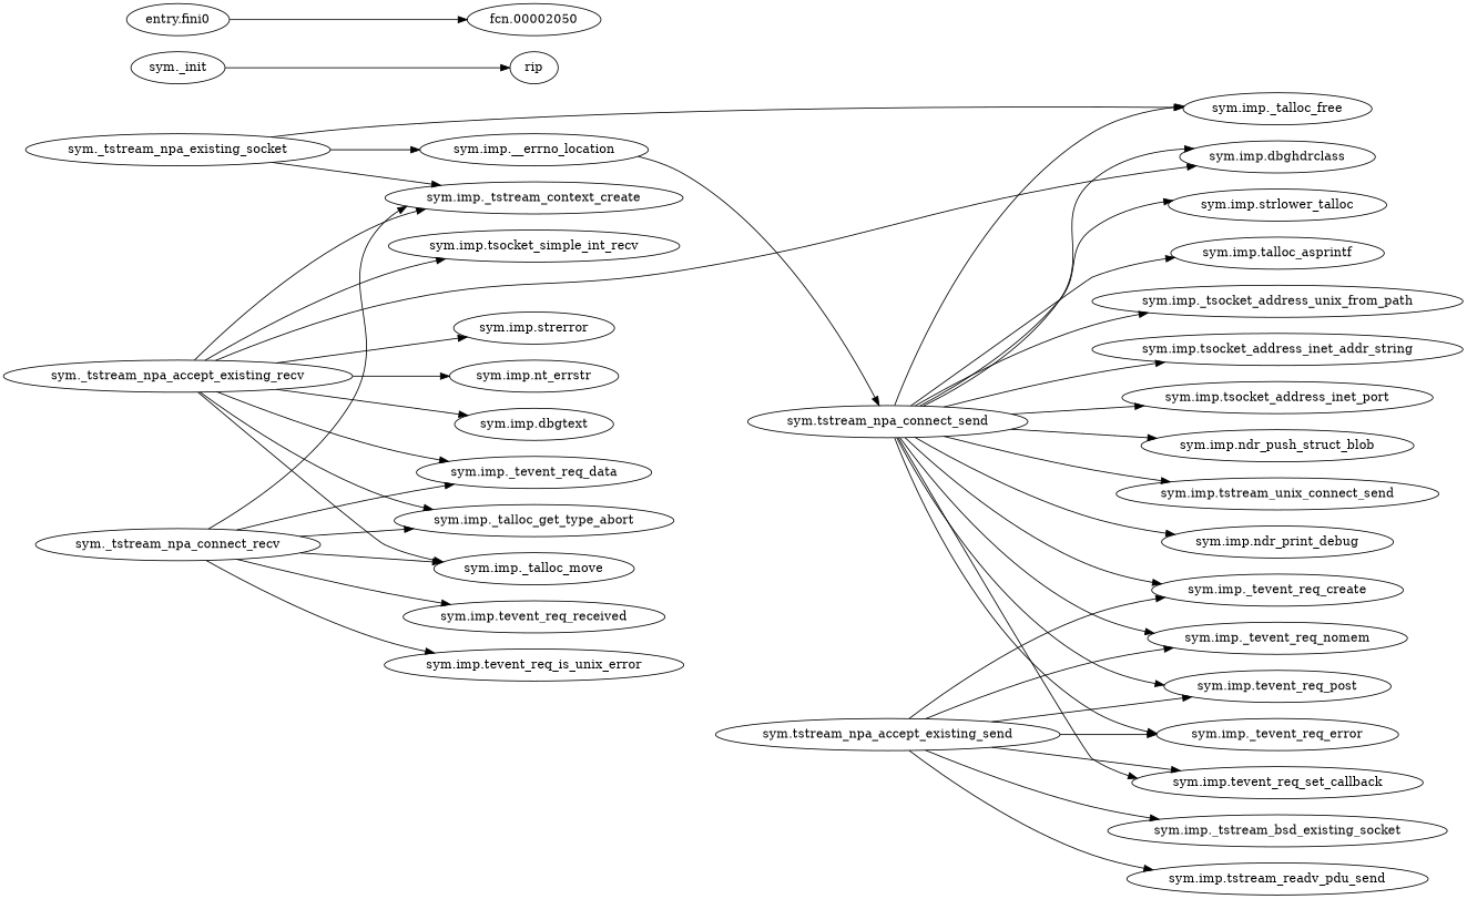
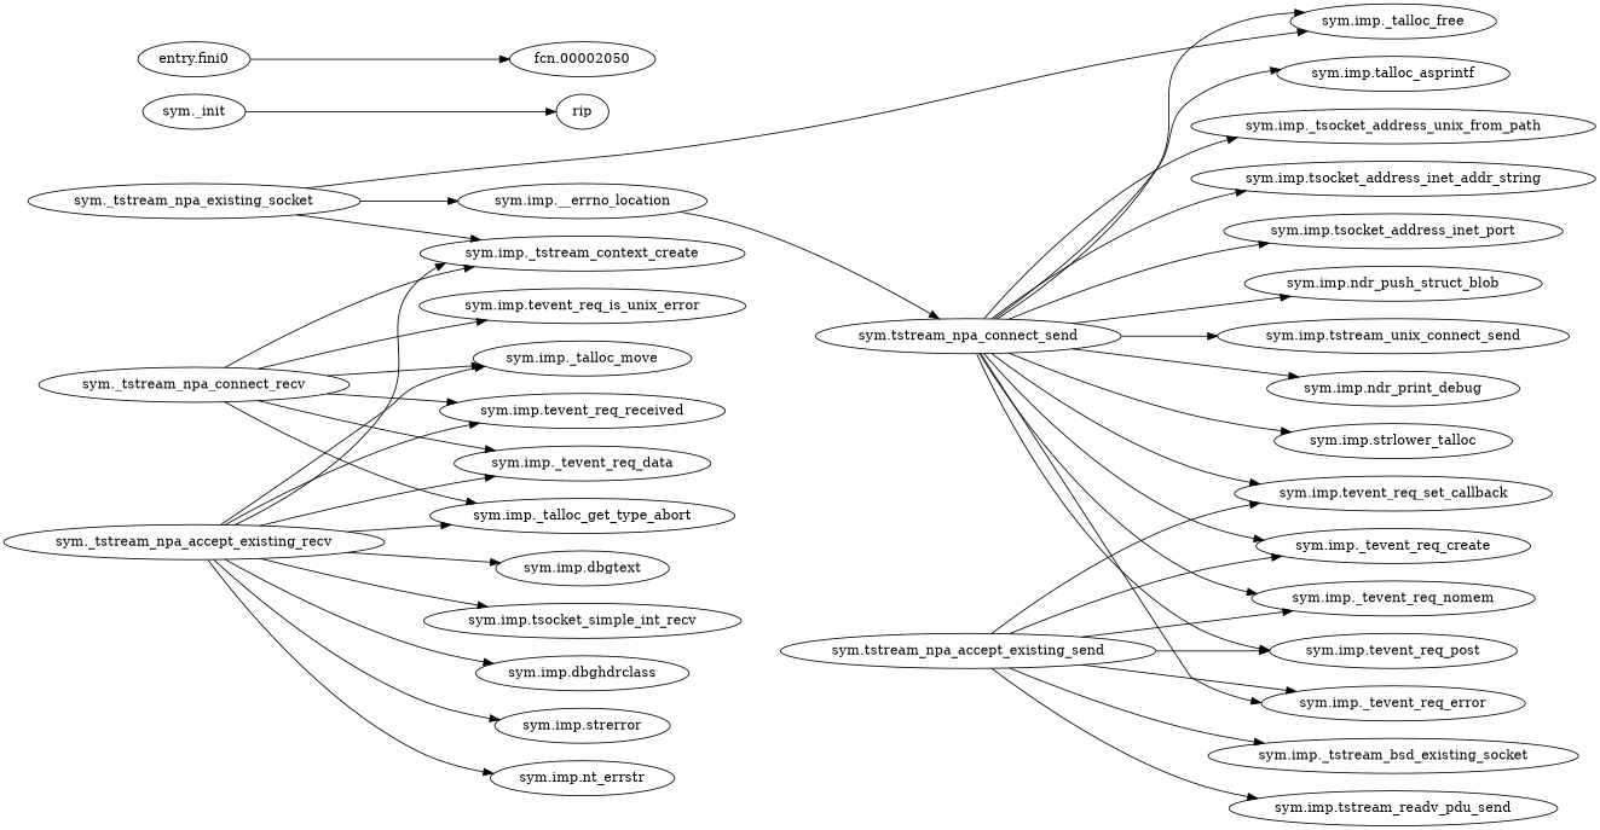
  digraph {
    rankdir=LR
    n1 [label="sym._tstream_npa_existing_socket"]
    n2 [label="sym.imp.__errno_location"]
    n3 [label="sym.imp._tstream_context_create"]
    n4 [label="sym.imp._talloc_free"]
    n5 [label="sym.tstream_npa_connect_send"]
    n6 [label="sym.imp._tstream_bsd_existing_socket"]
    n7 [label="sym._tstream_npa_accept_existing_recv"]
    n8 [label="sym.imp._tevent_req_data"]
    n9 [label="sym.imp._talloc_get_type_abort"]
    n10 [label="sym.imp.tsocket_simple_int_recv"]
    n11 [label="sym.imp._talloc_move"]
    n12 [label="sym.imp.tevent_req_received"]
    n13 [label="sym.imp.dbghdrclass"]
    n14 [label="sym.imp.strerror"]
    n15 [label="sym.imp.nt_errstr"]
    n16 [label="sym.imp.dbgtext"]
    n17 [label="sym._tstream_npa_connect_recv"]
    n18 [label="sym.imp.tevent_req_is_unix_error"]
    n19 [label="sym._init"]
    n20 [label=rip]
    n21 [label="sym.imp._tevent_req_create"]
    n22 [label="sym.imp.strlower_talloc"]
    n23 [label="sym.imp._tevent_req_nomem"]
    n24 [label="sym.imp.tevent_req_post"]
    n25 [label="sym.imp.talloc_asprintf"]
    n26 [label="sym.imp._tsocket_address_unix_from_path"]
    n27 [label="sym.imp.tsocket_address_inet_addr_string"]
    n28 [label="sym.imp.tsocket_address_inet_port"]
    n29 [label="sym.imp.ndr_push_struct_blob"]
    n30 [label="sym.imp._tevent_req_error"]
    n31 [label="sym.imp.tstream_unix_connect_send"]
    n32 [label="sym.imp.tevent_req_set_callback"]
    n33 [label="sym.imp.ndr_print_debug"]
    n34 [label="sym.tstream_npa_accept_existing_send"]
    n35 [label="sym.imp.tstream_readv_pdu_send"]
    n36 [label="entry.fini0"]
    n37 [label="fcn.00002050"]
    n1 -> n2
    n1 -> n3
    n1 -> n4
    n2 -> n5
    n5 -> n4
-   n5 -> n13
    n5 -> n21
    n5 -> n22
    n5 -> n23
    n5 -> n24
    n5 -> n25
    n5 -> n26
    n5 -> n27
    n5 -> n28
    n5 -> n29
    n5 -> n30
    n5 -> n31
    n5 -> n32
    n5 -> n33
    n7 -> n3
    n7 -> n8
    n7 -> n9
    n7 -> n10
    n7 -> n11
+   n7 -> n12
    n7 -> n13
    n7 -> n14
    n7 -> n15
    n7 -> n16
    n17 -> n3
    n17 -> n8
    n17 -> n9
    n17 -> n11
    n17 -> n12
    n17 -> n18
    n19 -> n20
    n34 -> n6
    n34 -> n21
    n34 -> n23
    n34 -> n24
    n34 -> n30
    n34 -> n32
    n34 -> n35
    n36 -> n37
  }
